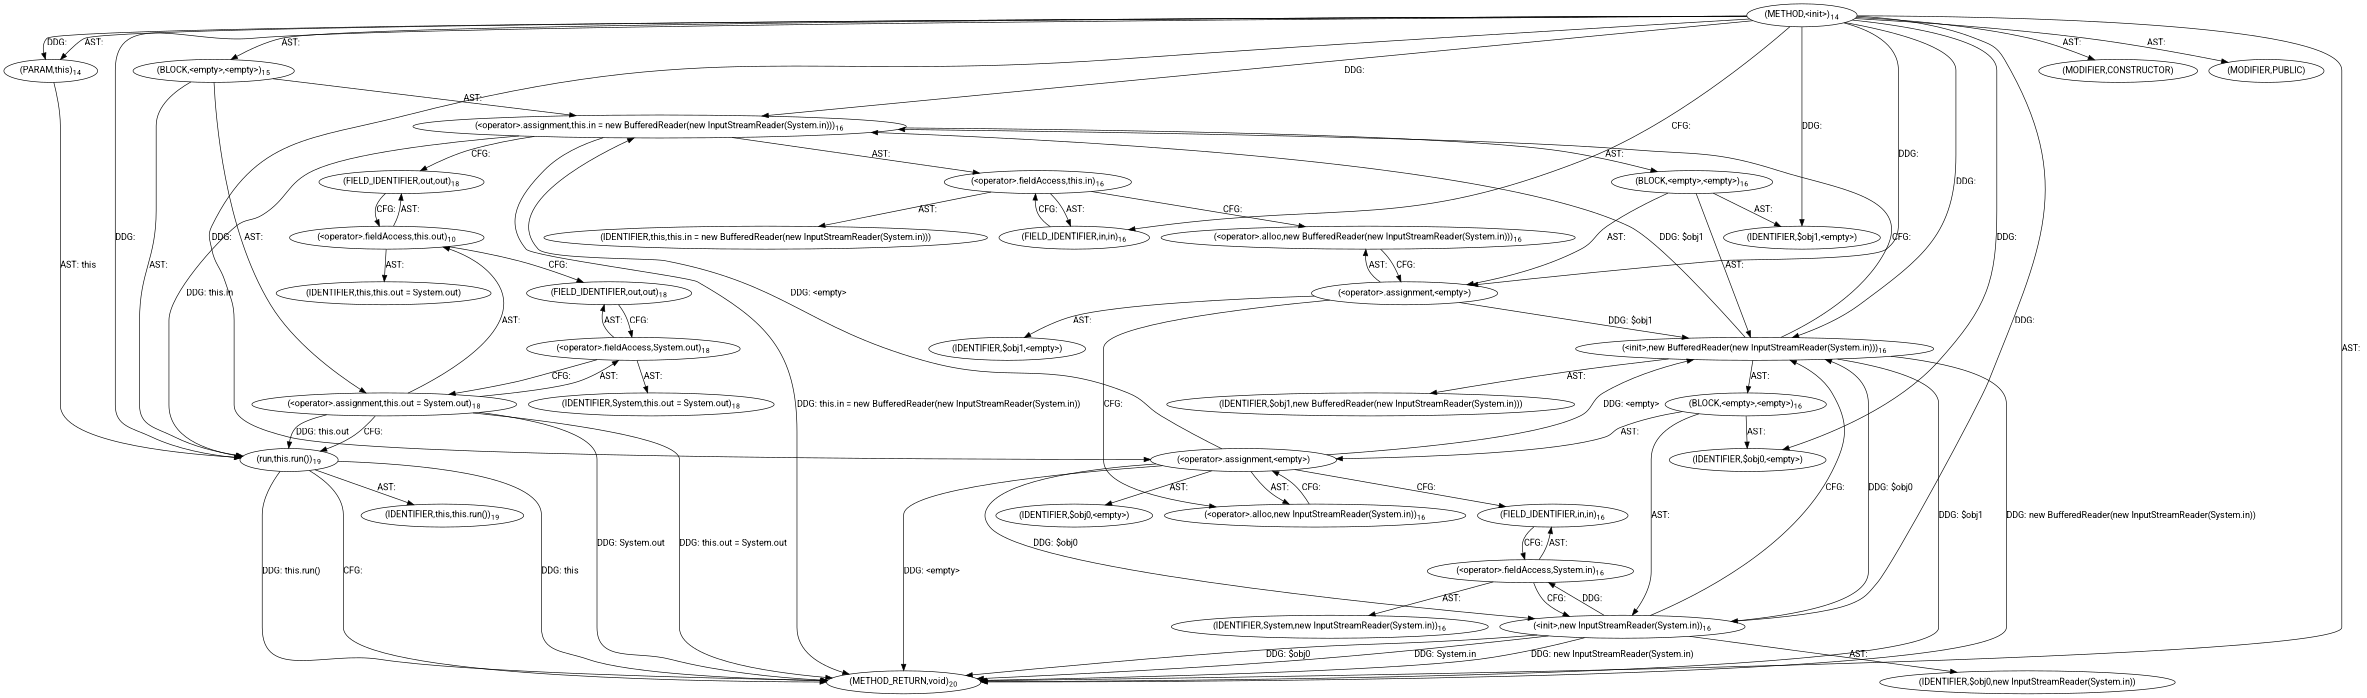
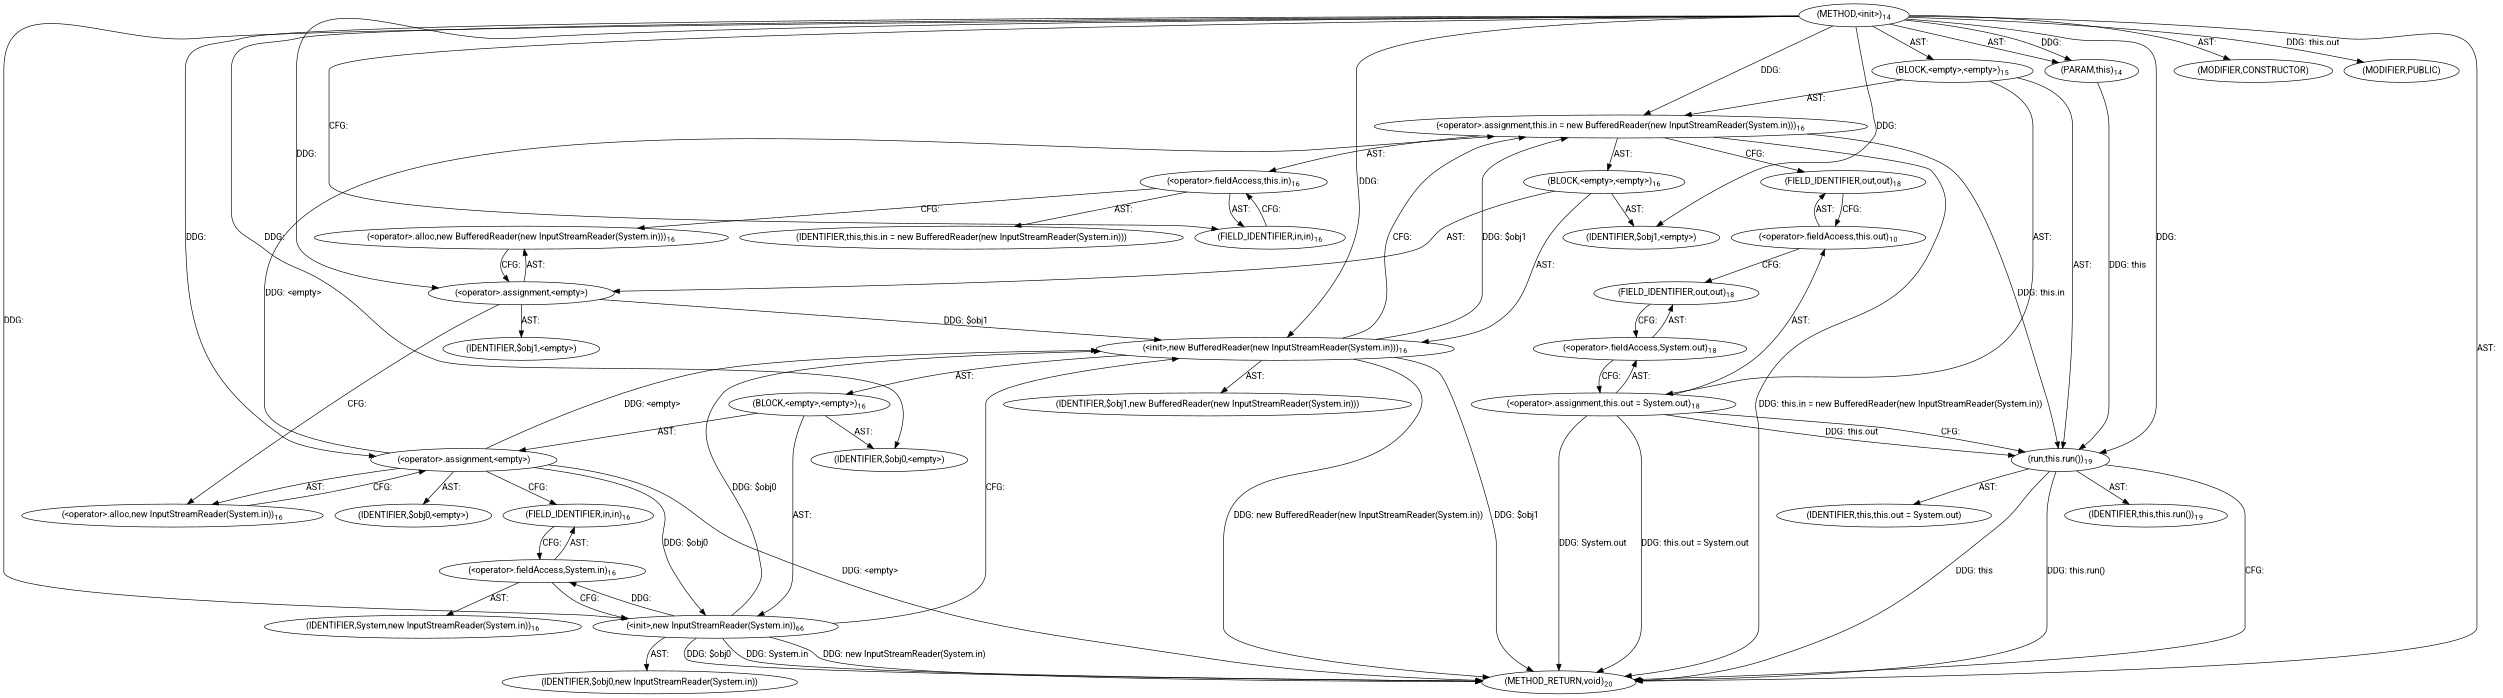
  digraph {
    fontname=Roboto
    node [fontname=Roboto]
    edge [fontname=Roboto]
    n1 [label=<(METHOD,&lt;init&gt;)<SUB>14</SUB>>]
    n2 [label=<(PARAM,this)<SUB>14</SUB>>]
    n3 [label=<(BLOCK,&lt;empty&gt;,&lt;empty&gt;)<SUB>15</SUB>>]
    n4 [label=<(&lt;operator&gt;.assignment,this.in = new BufferedReader(new InputStreamReader(System.in)))<SUB>16</SUB>>]
    n5 [label=<(FIELD_IDENTIFIER,in,in)<SUB>16</SUB>>]
    n6 [label=<(&lt;operator&gt;.assignment,&lt;empty&gt;)>]
    n7 [label=<(&lt;init&gt;,new BufferedReader(new InputStreamReader(System.in)))<SUB>16</SUB>>]
    n8 [label=<(&lt;operator&gt;.assignment,&lt;empty&gt;)>]
-   n9 [label=<(&lt;init&gt;,new InputStreamReader(System.in))<SUB>16</SUB>>]
+   n9 [label=<(&lt;init&gt;,new InputStreamReader(System.in))<SUB>66</SUB>>]
    n10 [label=<(IDENTIFIER,$obj0,&lt;empty&gt;)>]
    n11 [label=<(IDENTIFIER,$obj1,&lt;empty&gt;)>]
    n12 [label=<(run,this.run())<SUB>19</SUB>>]
    n13 [label=<(MODIFIER,CONSTRUCTOR)>]
    n14 [label=<(MODIFIER,PUBLIC)>]
    n15 [label=<(METHOD_RETURN,void)<SUB>20</SUB>>]
    n16 [label=<(&lt;operator&gt;.assignment,this.out = System.out)<SUB>18</SUB>>]
    n17 [label=<(&lt;operator&gt;.fieldAccess,this.in)<SUB>16</SUB>>]
    n18 [label=<(BLOCK,&lt;empty&gt;,&lt;empty&gt;)<SUB>16</SUB>>]
    n19 [label=<(FIELD_IDENTIFIER,out,out)<SUB>18</SUB>>]
    n20 [label=<(&lt;operator&gt;.alloc,new BufferedReader(new InputStreamReader(System.in)))<SUB>16</SUB>>]
    n21 [label=<(IDENTIFIER,$obj1,&lt;empty&gt;)>]
    n22 [label=<(&lt;operator&gt;.alloc,new InputStreamReader(System.in))<SUB>16</SUB>>]
    n23 [label=<(IDENTIFIER,$obj1,new BufferedReader(new InputStreamReader(System.in)))>]
    n24 [label=<(BLOCK,&lt;empty&gt;,&lt;empty&gt;)<SUB>16</SUB>>]
    n25 [label=<(IDENTIFIER,$obj0,&lt;empty&gt;)>]
    n26 [label=<(FIELD_IDENTIFIER,in,in)<SUB>16</SUB>>]
    n27 [label=<(IDENTIFIER,$obj0,new InputStreamReader(System.in))>]
    n28 [label=<(&lt;operator&gt;.fieldAccess,System.in)<SUB>16</SUB>>]
    n29 [label=<(IDENTIFIER,this,this.run())<SUB>19</SUB>>]
    n30 [label=<(&lt;operator&gt;.fieldAccess,this.out)<SUB>10</SUB>>]
    n31 [label=<(&lt;operator&gt;.fieldAccess,System.out)<SUB>18</SUB>>]
    n32 [label=<(IDENTIFIER,this,this.in = new BufferedReader(new InputStreamReader(System.in)))>]
    n33 [label=<(IDENTIFIER,System,new InputStreamReader(System.in))<SUB>16</SUB>>]
    n34 [label=<(IDENTIFIER,this,this.out = System.out)>]
    n35 [label=<(FIELD_IDENTIFIER,out,out)<SUB>18</SUB>>]
-   n36 [label=<(IDENTIFIER,System,this.out = System.out)<SUB>18</SUB>>]
    n1 -> n2 [label="AST: "]
    n1 -> n2 [label="DDG: "]
    n1 -> n3 [label="AST: "]
    n1 -> n4 [label="DDG: "]
    n1 -> n5 [label="CFG: "]
    n1 -> n6 [label="DDG: "]
    n1 -> n7 [label="DDG: "]
    n1 -> n8 [label="DDG: "]
    n1 -> n9 [label="DDG: "]
    n1 -> n10 [label="DDG: "]
    n1 -> n11 [label="DDG: "]
    n1 -> n12 [label="DDG: "]
    n1 -> n13 [label="AST: "]
-   n1 -> n14 [label="AST: "]
+   n1 -> n14 [label="DDG: this.out"]
    n1 -> n15 [label="AST: "]
-   n2 -> n12 [label="AST: this"]
+   n2 -> n12 [label="DDG: this"]
    n3 -> n4 [label="AST: "]
    n3 -> n12 [label="AST: "]
    n3 -> n16 [label="AST: "]
    n4 -> n12 [label="DDG: this.in"]
    n4 -> n15 [label="DDG: this.in = new BufferedReader(new InputStreamReader(System.in))"]
    n4 -> n17 [label="AST: "]
    n4 -> n18 [label="AST: "]
    n4 -> n19 [label="CFG: "]
    n5 -> n17 [label="CFG: "]
    n6 -> n7 [label="DDG: $obj1"]
    n6 -> n20 [label="AST: "]
    n6 -> n21 [label="AST: "]
    n6 -> n22 [label="CFG: "]
    n7 -> n4 [label="CFG: "]
    n7 -> n4 [label="DDG: $obj1"]
    n7 -> n15 [label="DDG: $obj1"]
    n7 -> n15 [label="DDG: new BufferedReader(new InputStreamReader(System.in))"]
    n7 -> n23 [label="AST: "]
    n7 -> n24 [label="AST: "]
    n8 -> n4 [label="DDG: &lt;empty&gt;"]
    n8 -> n7 [label="DDG: &lt;empty&gt;"]
    n8 -> n9 [label="DDG: $obj0"]
    n8 -> n15 [label="DDG: &lt;empty&gt;"]
    n8 -> n22 [label="AST: "]
    n8 -> n25 [label="AST: "]
    n8 -> n26 [label="CFG: "]
    n9 -> n7 [label="CFG: "]
    n9 -> n7 [label="DDG: $obj0"]
    n9 -> n15 [label="DDG: $obj0"]
    n9 -> n15 [label="DDG: System.in"]
    n9 -> n15 [label="DDG: new InputStreamReader(System.in)"]
    n9 -> n27 [label="AST: "]
    n9 -> n28 [label="DDG: "]
    n12 -> n15 [label="CFG: "]
    n12 -> n15 [label="DDG: this"]
    n12 -> n15 [label="DDG: this.run()"]
    n12 -> n29 [label="AST: "]
    n16 -> n12 [label="CFG: "]
    n16 -> n12 [label="DDG: this.out"]
    n16 -> n15 [label="DDG: System.out"]
    n16 -> n15 [label="DDG: this.out = System.out"]
    n16 -> n30 [label="AST: "]
    n16 -> n31 [label="AST: "]
    n17 -> n5 [label="AST: "]
    n17 -> n20 [label="CFG: "]
    n17 -> n32 [label="AST: "]
    n18 -> n6 [label="AST: "]
    n18 -> n7 [label="AST: "]
    n18 -> n11 [label="AST: "]
    n19 -> n30 [label="CFG: "]
    n20 -> n6 [label="CFG: "]
    n22 -> n8 [label="CFG: "]
    n24 -> n8 [label="AST: "]
    n24 -> n9 [label="AST: "]
    n24 -> n10 [label="AST: "]
    n26 -> n28 [label="CFG: "]
    n28 -> n9 [label="CFG: "]
    n28 -> n26 [label="AST: "]
    n28 -> n33 [label="AST: "]
    n30 -> n19 [label="AST: "]
-   n30 -> n34 [label="AST: "]
+   n12 -> n34 [label="AST: "]
    n30 -> n35 [label="CFG: "]
    n31 -> n16 [label="CFG: "]
    n31 -> n35 [label="AST: "]
-   n31 -> n36 [label="AST: "]
    n35 -> n31 [label="CFG: "]
  }
